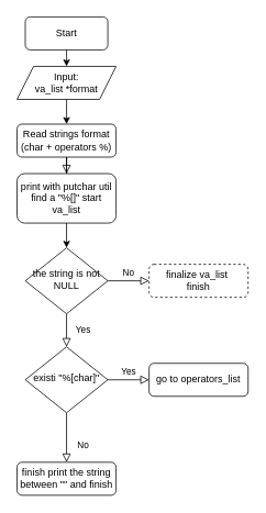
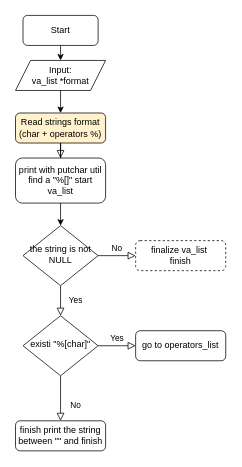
  <mxCell id="0" />
  <mxCell id="1" parent="0" />
  <mxCell id="2" value="" style="rounded=0;html=1;jettySize=auto;orthogonalLoop=1;fontSize=11;endArrow=block;endFill=0;endSize=8;strokeWidth=1;shadow=0;labelBackgroundColor=none;edgeStyle=orthogonalEdgeStyle;entryX=0.5;entryY=0;entryDx=0;entryDy=0;" parent="1" source="3" target="13" edge="1"><mxGeometry relative="1" as="geometry" /></mxCell>
- <mxCell id="3" value="Read strings format (char + operators %)" style="rounded=1;whiteSpace=wrap;html=1;fontSize=12;glass=0;strokeWidth=1;shadow=0;" parent="1" vertex="1"><mxGeometry x="20" y="150" width="120" height="40" as="geometry" /></mxCell>
+ <mxCell id="3" value="Read strings format (char + operators %)" style="rounded=1;whiteSpace=wrap;html=1;fontSize=12;glass=0;strokeWidth=1;shadow=0;fillColor=#fff2cc;" parent="1" vertex="1"><mxGeometry x="20" y="150" width="120" height="40" as="geometry" /></mxCell>
  <mxCell id="4" value="Yes" style="rounded=0;html=1;jettySize=auto;orthogonalLoop=1;fontSize=11;endArrow=block;endFill=0;endSize=8;strokeWidth=1;shadow=0;labelBackgroundColor=none;edgeStyle=orthogonalEdgeStyle;" parent="1" source="6" target="10" edge="1"><mxGeometry y="20" relative="1" as="geometry"><mxPoint as="offset" /></mxGeometry></mxCell>
  <mxCell id="5" value="No" style="edgeStyle=orthogonalEdgeStyle;rounded=0;html=1;jettySize=auto;orthogonalLoop=1;fontSize=11;endArrow=block;endFill=0;endSize=8;strokeWidth=1;shadow=0;labelBackgroundColor=none;" parent="1" source="6" target="7" edge="1"><mxGeometry y="10" relative="1" as="geometry"><mxPoint as="offset" /></mxGeometry></mxCell>
  <mxCell id="6" value="the string is not NULL" style="rhombus;whiteSpace=wrap;html=1;shadow=0;fontFamily=Helvetica;fontSize=12;align=center;strokeWidth=1;spacing=6;spacingTop=-4;" parent="1" vertex="1"><mxGeometry x="30" y="300" width="100" height="80" as="geometry" /></mxCell>
  <mxCell id="7" value="finalize va_list&amp;nbsp;&lt;br&gt;finish" style="rounded=1;whiteSpace=wrap;html=1;fontSize=12;glass=0;strokeWidth=1;shadow=0;dashed=1;" parent="1" vertex="1"><mxGeometry x="180" y="320" width="120" height="40" as="geometry" /></mxCell>
  <mxCell id="8" value="No" style="rounded=0;html=1;jettySize=auto;orthogonalLoop=1;fontSize=11;endArrow=block;endFill=0;endSize=8;strokeWidth=1;shadow=0;labelBackgroundColor=none;edgeStyle=orthogonalEdgeStyle;" parent="1" source="10" target="11" edge="1"><mxGeometry x="0.333" y="20" relative="1" as="geometry"><mxPoint as="offset" /></mxGeometry></mxCell>
  <mxCell id="9" value="Yes" style="edgeStyle=orthogonalEdgeStyle;rounded=0;html=1;jettySize=auto;orthogonalLoop=1;fontSize=11;endArrow=block;endFill=0;endSize=8;strokeWidth=1;shadow=0;labelBackgroundColor=none;" parent="1" source="10" target="12" edge="1"><mxGeometry y="10" relative="1" as="geometry"><mxPoint as="offset" /></mxGeometry></mxCell>
  <mxCell id="10" value="existi &quot;%[char]&quot;" style="rhombus;whiteSpace=wrap;html=1;shadow=0;fontFamily=Helvetica;fontSize=12;align=center;strokeWidth=1;spacing=6;spacingTop=-4;" parent="1" vertex="1"><mxGeometry x="30" y="420" width="100" height="80" as="geometry" /></mxCell>
  <mxCell id="11" value="finish print the string between &quot;&quot; and finish" style="rounded=1;whiteSpace=wrap;html=1;fontSize=12;glass=0;strokeWidth=1;shadow=0;" parent="1" vertex="1"><mxGeometry x="20" y="560" width="120" height="40" as="geometry" /></mxCell>
  <mxCell id="12" value="go to operators_list" style="rounded=1;whiteSpace=wrap;html=1;fontSize=12;glass=0;strokeWidth=1;shadow=0;" parent="1" vertex="1"><mxGeometry x="180" y="440" width="120" height="40" as="geometry" /></mxCell>
  <mxCell id="13" value="print with putchar util find a &quot;%[]&quot; start va_list" style="rounded=1;whiteSpace=wrap;html=1;" parent="1" vertex="1"><mxGeometry x="20" y="210" width="120" height="60" as="geometry" /></mxCell>
  <mxCell id="14" value="" style="endArrow=classic;html=1;exitX=0.5;exitY=1;exitDx=0;exitDy=0;entryX=0.5;entryY=0;entryDx=0;entryDy=0;" parent="1" source="13" target="6" edge="1"><mxGeometry width="50" height="50" relative="1" as="geometry"><mxPoint x="90" y="390" as="sourcePoint" /><mxPoint x="140" y="340" as="targetPoint" /></mxGeometry></mxCell>
  <mxCell id="15" value="Start" style="rounded=1;whiteSpace=wrap;html=1;" parent="1" vertex="1"><mxGeometry x="30" y="20" width="100" height="40" as="geometry" /></mxCell>
  <mxCell id="16" value="Input: &lt;br&gt;va_list *format" style="shape=parallelogram;perimeter=parallelogramPerimeter;whiteSpace=wrap;html=1;fixedSize=1;" parent="1" vertex="1"><mxGeometry x="20" y="80" width="120" height="40" as="geometry" /></mxCell>
  <mxCell id="17" value="" style="endArrow=classic;html=1;exitX=0.5;exitY=1;exitDx=0;exitDy=0;" parent="1" source="15" target="16" edge="1"><mxGeometry width="50" height="50" relative="1" as="geometry"><mxPoint x="240" y="250" as="sourcePoint" /><mxPoint x="290" y="200" as="targetPoint" /></mxGeometry></mxCell>
  <mxCell id="18" value="" style="endArrow=classic;html=1;exitX=0.5;exitY=1;exitDx=0;exitDy=0;entryX=0.5;entryY=0;entryDx=0;entryDy=0;" parent="1" source="16" target="3" edge="1"><mxGeometry width="50" height="50" relative="1" as="geometry"><mxPoint x="240" y="250" as="sourcePoint" /><mxPoint x="290" y="200" as="targetPoint" /></mxGeometry></mxCell>
